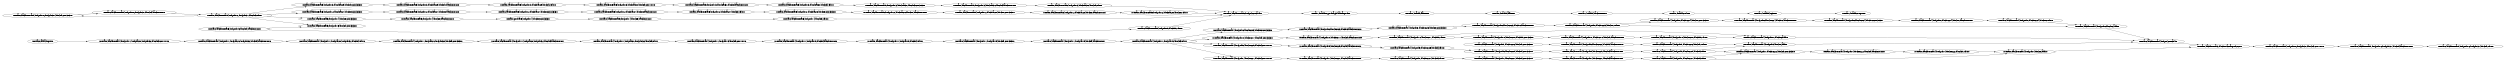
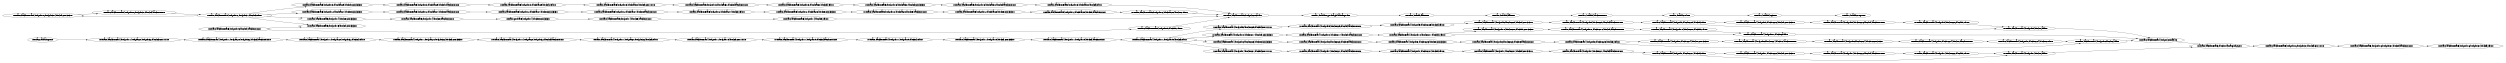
  digraph {
    rankdir=LR
    "root_a_2/tail_a/input_0"
    "root_a_0/backbone_a_4/body_d_11/body_a_20/body_b_32/block_f/conv1x1_0"
    "root_a_0/backbone_a_4/body_d_11/body_a_20/body_b_32/block_f/batch_norm_0"
    "root_a_0/backbone_a_4/body_d_11/body_a_20/body_b_32/block_f/relu_0"
    "root_a_0/backbone_a_4/body_d_11/body_a_20/body_b_32/block_f/conv3x3_0"
    "root_a_0/backbone_a_4/body_d_11/body_a_20/body_b_32/block_f/batch_norm_1"
    "root_a_0/backbone_a_4/body_d_11/body_a_20/body_b_32/block_f/relu_1"
    "root_a_0/backbone_a_4/body_d_11/body_a_19/block_f/conv1x1_0"
    "root_a_0/backbone_a_4/body_d_11/body_a_19/block_f/batch_norm_0"
    "root_a_0/backbone_a_4/body_d_11/body_a_19/block_f/relu_0"
    "root_a_0/backbone_a_4/body_d_11/body_a_19/block_f/conv3x3_0"
    "root_a_0/backbone_a_4/body_d_11/body_a_19/block_f/batch_norm_1"
    "root_a_0/backbone_a_4/body_d_11/body_a_19/block_f/relu_1"
    "root_a_0/backbone_a_4/body_d_9/block_c_25/block_f/conv1x1_0"
    "root_a_0/backbone_a_4/body_d_10/block_c_17/block_b/conv3x3_0"
    "root_a_0/backbone_a_4/body_d_8/block_c_23/block_e/conv3x3_0"
    "root_a_0/backbone_a_4/body_d_7/block_c_21/block_f/conv1x1_0"
    "root_a_0/backbone_a_4/body_d_9/block_c_25/block_f/batch_norm_0"
    "root_a_0/backbone_a_4/body_d_10/block_c_17/block_b/batch_norm_0"
    "root_a_0/backbone_a_4/body_d_8/block_c_23/block_e/batch_norm_0"
    "root_a_0/backbone_a_4/body_d_7/block_c_21/block_f/batch_norm_0"
    "root_a_0/backbone_a_4/body_d_9/block_c_25/block_f/relu_0"
    "root_a_0/backbone_a_4/body_d_9/block_c_25/block_f/conv3x3_0"
    "root_a_0/backbone_a_4/body_d_9/block_c_25/block_f/batch_norm_1"
    "root_a_0/backbone_a_4/body_d_9/block_c_25/block_f/relu_1"
    "root_a_0/backbone_a_4/body_d_9/block_c_26/block_b/conv3x3_0"
    "root_a_0/backbone_a_4/body_d_9/block_c/add_0"
    "root_a_0/backbone_a_4/body_d_9/block_c_26/block_b/batch_norm_0"
    "root_a_0/backbone_a_4/body_d/concat4_0"
    "root_a_0/backbone_a_4/body_d_9/block_c_26/block_b/relu_0"
    "root_a_0/backbone_a_3/blocksr_a/maxpool2x2_0"
    "root_a_0/backbone_a_4/body_d_10/block_c_17/block_b/relu_0"
    "root_a_0/backbone_a_4/body_d_10/block_c_18/block_b/conv3x3_0"
    "root_a_0/backbone_a_4/body_d_10/block_c/add_0"
    "root_a_0/backbone_a_4/body_d_10/block_c_18/block_b/batch_norm_0"
    "root_a_0/backbone_a_4/body_d_10/block_c_18/block_b/relu_0"
    "root_a_0/backbone_a_4/body_d_8/block_c_23/block_e/conv3x3_1"
    "root_a_0/backbone_a_4/body_d_8/block_c_23/block_e/batch_norm_1"
    "root_a_0/backbone_a_4/body_d_8/block_c_23/block_e/relu_0"
    "root_a_0/backbone_a_4/body_d_8/block_c_24/block_e/conv3x3_0"
    "root_a_0/backbone_a_4/body_d_8/block_c/add_0"
    "root_a_0/backbone_a_4/body_d_8/block_c_24/block_e/batch_norm_0"
    "root_a_0/backbone_a_4/body_d_8/block_c_24/block_e/conv3x3_1"
    "root_a_0/backbone_a_4/body_d_8/block_c_24/block_e/batch_norm_1"
    "root_a_0/backbone_a_4/body_d_8/block_c_24/block_e/relu_0"
    "root_a_0/backbone_a_4/body_d_7/block_c_21/block_f/relu_0"
    "root_a_0/backbone_a_4/body_d_7/block_c_21/block_f/conv3x3_0"
    "root_a_0/backbone_a_4/body_d_7/block_c_21/block_f/batch_norm_1"
    "root_a_0/backbone_a_4/body_d_7/block_c_21/block_f/relu_1"
    "root_a_0/backbone_a_4/body_d_7/block_c_22/block_b/conv3x3_0"
    "root_a_0/backbone_a_4/body_d_7/block_c/add_0"
    "root_a_0/backbone_a_4/body_d_7/block_c_22/block_b/batch_norm_0"
    "root_a_0/backbone_a_4/body_d_7/block_c_22/block_b/relu_0"
    "root_a_0/backbone_a_5/body_d_16/body_b_31/block_f/conv1x1_0"
    "root_a_0/backbone_a_5/body_d_16/body_b_31/block_f/batch_norm_0"
    "root_a_0/backbone_a_5/body_d_16/body_b_31/block_f/relu_0"
    "root_a_0/backbone_a_5/body_d_16/body_b_31/block_f/conv3x3_0"
    "root_a_0/backbone_a_5/body_d_16/body_b_31/block_f/batch_norm_1"
    "root_a_0/backbone_a_5/body_d_16/body_b_31/block_f/relu_1"
    "root_a_0/backbone_a_5/body_d_13/block_a_29/block_b/conv3x3_0"
    "root_a_0/backbone_a_5/body_d_12/block_a_27/block_e/conv3x3_0"
    "root_a_0/backbone_a_5/body_d_15/block_b/conv3x3_0"
    "root_a_0/backbone_a_5/body_d_14/block_e/conv3x3_0"
    "root_a_0/backbone_a_5/body_d_13/block_a_29/block_b/batch_norm_0"
    "root_a_0/backbone_a_5/body_d_12/block_a_27/block_e/batch_norm_0"
    "root_a_0/backbone_a_5/body_d_14/block_e/batch_norm_0"
    "root_a_0/backbone_a_5/body_d_13/block_a_29/block_b/relu_0"
    "root_a_0/backbone_a_5/body_d_13/block_a_30/block_f/conv1x1_0"
    "root_a_0/backbone_a_5/body_d_13/block_a_30/block_f/batch_norm_0"
    "root_a_0/backbone_a_5/body_d_13/block_a_30/block_f/relu_0"
    "root_a_0/backbone_a_5/body_d_13/block_a_30/block_f/conv3x3_0"
    "root_a_0/backbone_a_5/body_d_13/block_a_30/block_f/batch_norm_1"
    "root_a_0/backbone_a_5/body_d_13/block_a_30/block_f/relu_1"
    "root_a_0/backbone_a_5/body_d/concat4_0"
    "root_a_1/head_b_6/pool_a/globalmaxpool_0"
    "root_a_0/backbone_a_5/body_d_12/block_a_27/block_e/conv3x3_1"
    "root_a_0/backbone_a_5/body_d_12/block_a_27/block_e/batch_norm_1"
    "root_a_0/backbone_a_5/body_d_12/block_a_27/block_e/relu_0"
    "root_a_0/backbone_a_5/body_d_12/block_a_28/block_e/conv3x3_0"
    "root_a_0/backbone_a_5/body_d_12/block_a_28/block_e/batch_norm_0"
    "root_a_0/backbone_a_5/body_d_12/block_a_28/block_e/conv3x3_1"
    "root_a_0/backbone_a_5/body_d_12/block_a_28/block_e/batch_norm_1"
    "root_a_0/backbone_a_5/body_d_12/block_a_28/block_e/relu_0"
    "root_a_0/backbone_a_5/body_d_15/block_b/batch_norm_0"
    "root_a_0/backbone_a_5/body_d_15/block_b/relu_0"
    n86 [label="root_a_0/pool_a_5/body_d_14/block_e/conv3x3_1"]
    "root_a_0/backbone_a_5/body_d_14/block_e/batch_norm_1"
    "root_a_0/backbone_a_5/body_d_14/block_e/relu_0"
    "root_a_1/head_b/flatten_0"
    "root_a_1/head_b/affine_0"
    "root_a_1/head_b/batch_norm_0"
    "root_a_1/head_b/relu_0"
    "root_a_1/head_b/logits_0"
    "root_a_1/head_b/output_0"
    "root_a_2/tail_a/input_0" -> "root_a_0/backbone_a_4/body_d_11/body_a_20/body_b_32/block_f/conv1x1_0"
    "root_a_0/backbone_a_4/body_d_11/body_a_20/body_b_32/block_f/conv1x1_0" -> "root_a_0/backbone_a_4/body_d_11/body_a_20/body_b_32/block_f/batch_norm_0"
    "root_a_0/backbone_a_4/body_d_11/body_a_20/body_b_32/block_f/batch_norm_0" -> "root_a_0/backbone_a_4/body_d_11/body_a_20/body_b_32/block_f/relu_0"
    "root_a_0/backbone_a_4/body_d_11/body_a_20/body_b_32/block_f/relu_0" -> "root_a_0/backbone_a_4/body_d_11/body_a_20/body_b_32/block_f/conv3x3_0"
    "root_a_0/backbone_a_4/body_d_11/body_a_20/body_b_32/block_f/conv3x3_0" -> "root_a_0/backbone_a_4/body_d_11/body_a_20/body_b_32/block_f/batch_norm_1"
    "root_a_0/backbone_a_4/body_d_11/body_a_20/body_b_32/block_f/batch_norm_1" -> "root_a_0/backbone_a_4/body_d_11/body_a_20/body_b_32/block_f/relu_1"
    "root_a_0/backbone_a_4/body_d_11/body_a_20/body_b_32/block_f/relu_1" -> "root_a_0/backbone_a_4/body_d_11/body_a_19/block_f/conv1x1_0"
    "root_a_0/backbone_a_4/body_d_11/body_a_19/block_f/conv1x1_0" -> "root_a_0/backbone_a_4/body_d_11/body_a_19/block_f/batch_norm_0"
    "root_a_0/backbone_a_4/body_d_11/body_a_19/block_f/batch_norm_0" -> "root_a_0/backbone_a_4/body_d_11/body_a_19/block_f/relu_0"
    "root_a_0/backbone_a_4/body_d_11/body_a_19/block_f/relu_0" -> "root_a_0/backbone_a_4/body_d_11/body_a_19/block_f/conv3x3_0"
    "root_a_0/backbone_a_4/body_d_11/body_a_19/block_f/conv3x3_0" -> "root_a_0/backbone_a_4/body_d_11/body_a_19/block_f/batch_norm_1"
    "root_a_0/backbone_a_4/body_d_11/body_a_19/block_f/batch_norm_1" -> "root_a_0/backbone_a_4/body_d_11/body_a_19/block_f/relu_1"
    "root_a_0/backbone_a_4/body_d_11/body_a_19/block_f/relu_1" -> "root_a_0/backbone_a_4/body_d_9/block_c_25/block_f/conv1x1_0"
    "root_a_0/backbone_a_4/body_d_11/body_a_19/block_f/relu_1" -> "root_a_0/backbone_a_4/body_d_10/block_c_17/block_b/conv3x3_0"
    "root_a_0/backbone_a_4/body_d_11/body_a_19/block_f/relu_1" -> "root_a_0/backbone_a_4/body_d_8/block_c_23/block_e/conv3x3_0"
    "root_a_0/backbone_a_4/body_d_11/body_a_19/block_f/relu_1" -> "root_a_0/backbone_a_4/body_d_7/block_c_21/block_f/conv1x1_0"
    "root_a_0/backbone_a_4/body_d_9/block_c_25/block_f/conv1x1_0" -> "root_a_0/backbone_a_4/body_d_9/block_c_25/block_f/batch_norm_0"
    "root_a_0/backbone_a_4/body_d_10/block_c_17/block_b/conv3x3_0" -> "root_a_0/backbone_a_4/body_d_10/block_c_17/block_b/batch_norm_0"
    "root_a_0/backbone_a_4/body_d_8/block_c_23/block_e/conv3x3_0" -> "root_a_0/backbone_a_4/body_d_8/block_c_23/block_e/batch_norm_0"
    "root_a_0/backbone_a_4/body_d_7/block_c_21/block_f/conv1x1_0" -> "root_a_0/backbone_a_4/body_d_7/block_c_21/block_f/batch_norm_0"
    "root_a_0/backbone_a_4/body_d_9/block_c_25/block_f/batch_norm_0" -> "root_a_0/backbone_a_4/body_d_9/block_c_25/block_f/relu_0"
    "root_a_0/backbone_a_4/body_d_10/block_c_17/block_b/batch_norm_0" -> "root_a_0/backbone_a_4/body_d_10/block_c_17/block_b/relu_0"
    "root_a_0/backbone_a_4/body_d_8/block_c_23/block_e/batch_norm_0" -> "root_a_0/backbone_a_4/body_d_8/block_c_23/block_e/conv3x3_1"
    "root_a_0/backbone_a_4/body_d_7/block_c_21/block_f/batch_norm_0" -> "root_a_0/backbone_a_4/body_d_7/block_c_21/block_f/relu_0"
    "root_a_0/backbone_a_4/body_d_9/block_c_25/block_f/relu_0" -> "root_a_0/backbone_a_4/body_d_9/block_c_25/block_f/conv3x3_0"
    "root_a_0/backbone_a_4/body_d_9/block_c_25/block_f/conv3x3_0" -> "root_a_0/backbone_a_4/body_d_9/block_c_25/block_f/batch_norm_1"
    "root_a_0/backbone_a_4/body_d_9/block_c_25/block_f/batch_norm_1" -> "root_a_0/backbone_a_4/body_d_9/block_c_25/block_f/relu_1"
-   "root_a_0/backbone_a_4/body_d_9/block_c_25/block_f/relu_1" -> "root_a_0/backbone_a_4/body_d_7/block_c_22/block_b/conv3x3_0"
+   "root_a_0/backbone_a_4/body_d_9/block_c_25/block_f/relu_1" -> "root_a_0/backbone_a_4/body_d_9/block_c_26/block_b/conv3x3_0"
    "root_a_0/backbone_a_4/body_d_9/block_c_25/block_f/relu_1" -> "root_a_0/backbone_a_4/body_d_9/block_c/add_0"
    "root_a_0/backbone_a_4/body_d_9/block_c_26/block_b/conv3x3_0" -> "root_a_0/backbone_a_4/body_d_9/block_c_26/block_b/batch_norm_0"
    "root_a_0/backbone_a_4/body_d_9/block_c/add_0" -> "root_a_0/backbone_a_4/body_d/concat4_0"
    "root_a_0/backbone_a_4/body_d_9/block_c_26/block_b/batch_norm_0" -> "root_a_0/backbone_a_4/body_d_9/block_c_26/block_b/relu_0"
    "root_a_0/backbone_a_4/body_d/concat4_0" -> "root_a_0/backbone_a_3/blocksr_a/maxpool2x2_0"
    "root_a_0/backbone_a_4/body_d_9/block_c_26/block_b/relu_0" -> "root_a_0/backbone_a_4/body_d_9/block_c/add_0"
    "root_a_0/backbone_a_3/blocksr_a/maxpool2x2_0" -> "root_a_0/backbone_a_5/body_d_16/body_b_31/block_f/conv1x1_0"
    "root_a_0/backbone_a_4/body_d_10/block_c_17/block_b/relu_0" -> "root_a_0/backbone_a_4/body_d_10/block_c_18/block_b/conv3x3_0"
    "root_a_0/backbone_a_4/body_d_10/block_c_17/block_b/relu_0" -> "root_a_0/backbone_a_4/body_d_10/block_c/add_0"
    "root_a_0/backbone_a_4/body_d_10/block_c_18/block_b/conv3x3_0" -> "root_a_0/backbone_a_4/body_d_10/block_c_18/block_b/batch_norm_0"
    "root_a_0/backbone_a_4/body_d_10/block_c/add_0" -> "root_a_0/backbone_a_4/body_d/concat4_0"
    "root_a_0/backbone_a_4/body_d_10/block_c_18/block_b/batch_norm_0" -> "root_a_0/backbone_a_4/body_d_10/block_c_18/block_b/relu_0"
    "root_a_0/backbone_a_4/body_d_10/block_c_18/block_b/relu_0" -> "root_a_0/backbone_a_4/body_d_10/block_c/add_0"
    "root_a_0/backbone_a_4/body_d_8/block_c_23/block_e/conv3x3_1" -> "root_a_0/backbone_a_4/body_d_8/block_c_23/block_e/batch_norm_1"
    "root_a_0/backbone_a_4/body_d_8/block_c_23/block_e/batch_norm_1" -> "root_a_0/backbone_a_4/body_d_8/block_c_23/block_e/relu_0"
    "root_a_0/backbone_a_4/body_d_8/block_c_23/block_e/relu_0" -> "root_a_0/backbone_a_4/body_d_8/block_c_24/block_e/conv3x3_0"
    "root_a_0/backbone_a_4/body_d_8/block_c_23/block_e/relu_0" -> "root_a_0/backbone_a_4/body_d_8/block_c/add_0"
    "root_a_0/backbone_a_4/body_d_8/block_c_24/block_e/conv3x3_0" -> "root_a_0/backbone_a_4/body_d_8/block_c_24/block_e/batch_norm_0"
    "root_a_0/backbone_a_4/body_d_8/block_c/add_0" -> "root_a_0/backbone_a_4/body_d/concat4_0"
    "root_a_0/backbone_a_4/body_d_8/block_c_24/block_e/batch_norm_0" -> "root_a_0/backbone_a_4/body_d_8/block_c_24/block_e/conv3x3_1"
    "root_a_0/backbone_a_4/body_d_8/block_c_24/block_e/conv3x3_1" -> "root_a_0/backbone_a_4/body_d_8/block_c_24/block_e/batch_norm_1"
    "root_a_0/backbone_a_4/body_d_8/block_c_24/block_e/batch_norm_1" -> "root_a_0/backbone_a_4/body_d_8/block_c_24/block_e/relu_0"
    "root_a_0/backbone_a_4/body_d_8/block_c_24/block_e/relu_0" -> "root_a_0/backbone_a_4/body_d_8/block_c/add_0"
    "root_a_0/backbone_a_4/body_d_7/block_c_21/block_f/relu_0" -> "root_a_0/backbone_a_4/body_d_7/block_c_21/block_f/conv3x3_0"
    "root_a_0/backbone_a_4/body_d_7/block_c_21/block_f/conv3x3_0" -> "root_a_0/backbone_a_4/body_d_7/block_c_21/block_f/batch_norm_1"
    "root_a_0/backbone_a_4/body_d_7/block_c_21/block_f/batch_norm_1" -> "root_a_0/backbone_a_4/body_d_7/block_c_21/block_f/relu_1"
    "root_a_0/backbone_a_4/body_d_7/block_c_21/block_f/relu_1" -> "root_a_0/backbone_a_4/body_d_7/block_c_22/block_b/conv3x3_0"
    "root_a_0/backbone_a_4/body_d_7/block_c_21/block_f/relu_1" -> "root_a_0/backbone_a_4/body_d_7/block_c/add_0"
    "root_a_0/backbone_a_4/body_d_7/block_c_22/block_b/conv3x3_0" -> "root_a_0/backbone_a_4/body_d_7/block_c_22/block_b/batch_norm_0"
    "root_a_0/backbone_a_4/body_d_7/block_c/add_0" -> "root_a_0/backbone_a_3/blocksr_a/maxpool2x2_0"
    "root_a_0/backbone_a_4/body_d_7/block_c_22/block_b/batch_norm_0" -> "root_a_0/backbone_a_4/body_d_7/block_c_22/block_b/relu_0"
    "root_a_0/backbone_a_4/body_d_7/block_c_22/block_b/relu_0" -> "root_a_0/backbone_a_4/body_d_7/block_c/add_0"
    "root_a_0/backbone_a_5/body_d_16/body_b_31/block_f/conv1x1_0" -> "root_a_0/backbone_a_5/body_d_16/body_b_31/block_f/batch_norm_0"
    "root_a_0/backbone_a_5/body_d_16/body_b_31/block_f/batch_norm_0" -> "root_a_0/backbone_a_5/body_d_16/body_b_31/block_f/relu_0"
    "root_a_0/backbone_a_5/body_d_16/body_b_31/block_f/conv3x3_0" -> "root_a_0/backbone_a_5/body_d_16/body_b_31/block_f/batch_norm_1"
    "root_a_0/backbone_a_5/body_d_16/body_b_31/block_f/batch_norm_1" -> "root_a_0/backbone_a_5/body_d_16/body_b_31/block_f/relu_1"
    "root_a_0/backbone_a_5/body_d_16/body_b_31/block_f/relu_1" -> "root_a_0/backbone_a_5/body_d_16/body_b_31/block_f/conv3x3_0"
    "root_a_0/backbone_a_5/body_d_16/body_b_31/block_f/relu_1" -> "root_a_0/backbone_a_5/body_d_13/block_a_29/block_b/conv3x3_0"
    "root_a_0/backbone_a_5/body_d_16/body_b_31/block_f/relu_1" -> "root_a_0/backbone_a_5/body_d_12/block_a_27/block_e/conv3x3_0"
    "root_a_0/backbone_a_5/body_d_16/body_b_31/block_f/relu_1" -> "root_a_0/backbone_a_5/body_d_15/block_b/conv3x3_0"
    "root_a_0/backbone_a_5/body_d_16/body_b_31/block_f/relu_1" -> "root_a_0/backbone_a_5/body_d_14/block_e/conv3x3_0"
    "root_a_0/backbone_a_5/body_d_13/block_a_29/block_b/conv3x3_0" -> "root_a_0/backbone_a_5/body_d_13/block_a_29/block_b/batch_norm_0"
    "root_a_0/backbone_a_5/body_d_12/block_a_27/block_e/conv3x3_0" -> "root_a_0/backbone_a_5/body_d_12/block_a_27/block_e/batch_norm_0"
    "root_a_0/backbone_a_5/body_d_14/block_e/conv3x3_0" -> "root_a_0/backbone_a_5/body_d_14/block_e/batch_norm_0"
    "root_a_0/backbone_a_5/body_d_13/block_a_29/block_b/batch_norm_0" -> "root_a_0/backbone_a_5/body_d_13/block_a_29/block_b/relu_0"
    "root_a_0/backbone_a_5/body_d_12/block_a_27/block_e/batch_norm_0" -> "root_a_0/backbone_a_5/body_d_12/block_a_27/block_e/conv3x3_1"
    "root_a_0/backbone_a_5/body_d_14/block_e/batch_norm_0" -> n86
    "root_a_0/backbone_a_5/body_d_13/block_a_29/block_b/relu_0" -> "root_a_0/backbone_a_5/body_d_13/block_a_30/block_f/conv1x1_0"
    "root_a_0/backbone_a_5/body_d_13/block_a_30/block_f/conv1x1_0" -> "root_a_0/backbone_a_5/body_d_13/block_a_30/block_f/batch_norm_0"
    "root_a_0/backbone_a_5/body_d_13/block_a_30/block_f/batch_norm_0" -> "root_a_0/backbone_a_5/body_d_13/block_a_30/block_f/relu_0"
    "root_a_0/backbone_a_5/body_d_13/block_a_30/block_f/relu_0" -> "root_a_0/backbone_a_5/body_d_13/block_a_30/block_f/conv3x3_0"
    "root_a_0/backbone_a_5/body_d_13/block_a_30/block_f/conv3x3_0" -> "root_a_0/backbone_a_5/body_d_13/block_a_30/block_f/batch_norm_1"
    "root_a_0/backbone_a_5/body_d_13/block_a_30/block_f/batch_norm_1" -> "root_a_0/backbone_a_5/body_d_13/block_a_30/block_f/relu_1"
    "root_a_0/backbone_a_5/body_d_13/block_a_30/block_f/relu_1" -> "root_a_0/backbone_a_5/body_d/concat4_0"
    "root_a_0/backbone_a_5/body_d/concat4_0" -> "root_a_1/head_b_6/pool_a/globalmaxpool_0"
    "root_a_1/head_b_6/pool_a/globalmaxpool_0" -> "root_a_1/head_b/flatten_0"
    "root_a_0/backbone_a_5/body_d_12/block_a_27/block_e/conv3x3_1" -> "root_a_0/backbone_a_5/body_d_12/block_a_27/block_e/batch_norm_1"
    "root_a_0/backbone_a_5/body_d_12/block_a_27/block_e/batch_norm_1" -> "root_a_0/backbone_a_5/body_d_12/block_a_27/block_e/relu_0"
    "root_a_0/backbone_a_5/body_d_12/block_a_27/block_e/relu_0" -> "root_a_0/backbone_a_5/body_d_12/block_a_28/block_e/conv3x3_0"
    "root_a_0/backbone_a_5/body_d_12/block_a_28/block_e/conv3x3_0" -> "root_a_0/backbone_a_5/body_d_12/block_a_28/block_e/batch_norm_0"
    "root_a_0/backbone_a_5/body_d_12/block_a_28/block_e/batch_norm_0" -> "root_a_0/backbone_a_5/body_d_12/block_a_28/block_e/conv3x3_1"
    "root_a_0/backbone_a_5/body_d_12/block_a_28/block_e/conv3x3_1" -> "root_a_0/backbone_a_5/body_d_12/block_a_28/block_e/batch_norm_1"
    "root_a_0/backbone_a_5/body_d_12/block_a_28/block_e/batch_norm_1" -> "root_a_0/backbone_a_5/body_d_12/block_a_28/block_e/relu_0"
    "root_a_0/backbone_a_5/body_d_12/block_a_28/block_e/relu_0" -> "root_a_0/backbone_a_5/body_d/concat4_0"
    "root_a_0/backbone_a_5/body_d_15/block_b/batch_norm_0" -> "root_a_0/backbone_a_5/body_d_15/block_b/conv3x3_0"
    "root_a_0/backbone_a_5/body_d_15/block_b/batch_norm_0" -> "root_a_0/backbone_a_5/body_d_15/block_b/relu_0"
    "root_a_0/backbone_a_5/body_d_15/block_b/relu_0" -> "root_a_0/backbone_a_5/body_d/concat4_0"
    n86 -> "root_a_0/backbone_a_5/body_d_14/block_e/batch_norm_1"
    "root_a_0/backbone_a_5/body_d_14/block_e/batch_norm_1" -> "root_a_0/backbone_a_5/body_d_14/block_e/relu_0"
    "root_a_0/backbone_a_5/body_d_14/block_e/relu_0" -> "root_a_0/backbone_a_5/body_d/concat4_0"
    "root_a_1/head_b/flatten_0" -> "root_a_1/head_b/affine_0"
    "root_a_1/head_b/affine_0" -> "root_a_1/head_b/batch_norm_0"
    "root_a_1/head_b/batch_norm_0" -> "root_a_1/head_b/relu_0"
    "root_a_1/head_b/relu_0" -> "root_a_1/head_b/logits_0"
    "root_a_1/head_b/logits_0" -> "root_a_1/head_b/output_0"
  }
